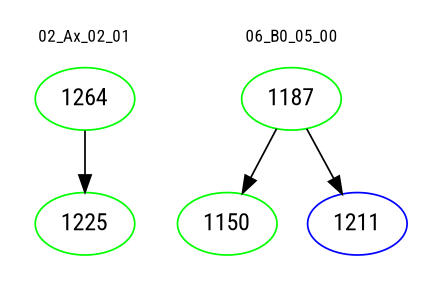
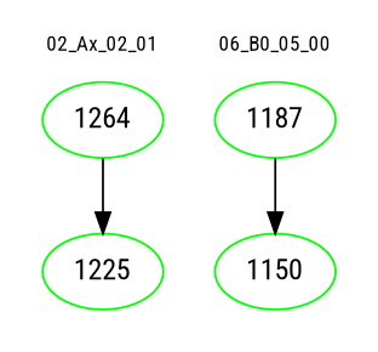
  digraph {
    fontname="Roboto Condensed"
    node [color=green fontname="Roboto Condensed"]
    edge [color=black fontname="Roboto Condensed"]
    n1 [label=1264]
    n2 [label=1225]
    n3 [label=1187]
    n4 [label=1150]
-   n5 [color=blue label=1211]
    subgraph cluster_1 {
      color=white
      fontsize=10
      label="02_Ax_02_01"
      n1
      n2
    }
    subgraph cluster_2 {
      color=white
      fontsize=10
      label="06_B0_05_00"
      n3
      n4
-     n5
    }
    n1 -> n2
    n3 -> n4
-   n3 -> n5
  }
